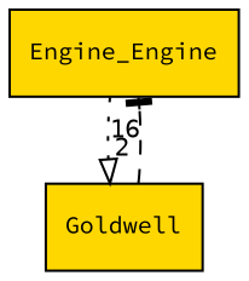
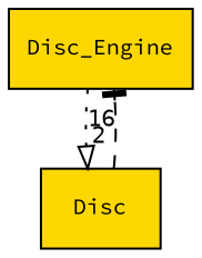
  digraph {
    compound=true
    fontname="Source Code Pro"
    node [fillcolor=gold fontname="Source Code Pro" fontsize=10 shape=box style=filled]
    edge [labeldistance=1.5 labelfontname=Helvetica labelfontsize=10 fontname="Source Code Pro"]
-   n1 [label=Engine_Engine pencolor=black]
-   n2 [label=Goldwell]
+   n1 [label=Disc_Engine pencolor=black]
+   n2 [label=Disc]
    n1 -> n2 [headlabel=2 style=dotted arrowhead=onormal]
    n2 -> n1 [headlabel=16 style=dashed arrowhead=tee]
  }
